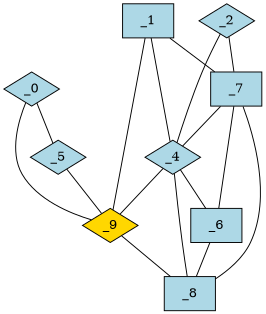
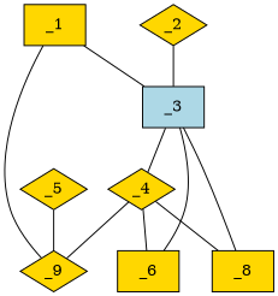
  graph {
    node [fillcolor=lightblue shape=diamond style=filled y=6]
    edge [valence=2]
-   _0 [x=46]
-   _5 [x=82]
+   _5 [fillcolor=gold x=82]
    n3 [fillcolor=gold label=_9 x=85 y=52]
-   _1 [shape=box x=52 y=79]
-   _3 [shape=box x=61 y=95 label=_7]
-   _4 [x=81 y=66]
-   _8 [shape=box x=86 y=118]
-   _2 [x=59 y=85]
-   _6 [shape=box x=83 y=111]
-   _0 -- _5 [valence=1]
-   _0 -- n3
+   _1 [fillcolor=gold shape=box x=52 y=79]
+   _3 [shape=box x=61 y=95]
+   _4 [fillcolor=gold x=81 y=66]
+   _8 [fillcolor=gold shape=box x=86 y=118]
+   _2 [fillcolor=gold x=59 y=85]
+   _6 [fillcolor=gold shape=box x=83 y=111]
    _5 -- n3 [valence=1]
-   n3 -- _8 [valence=1]
    _1 -- n3
    _1 -- _3 [valence=1]
-   _1 -- _4
    _3 -- _4
    _3 -- _8 [valence=1]
    _3 -- _6
    _4 -- n3 [valence=1]
    _4 -- _8
    _4 -- _6 [valence=1]
    _2 -- _3
-   _2 -- _4
-   _6 -- _8
  }
